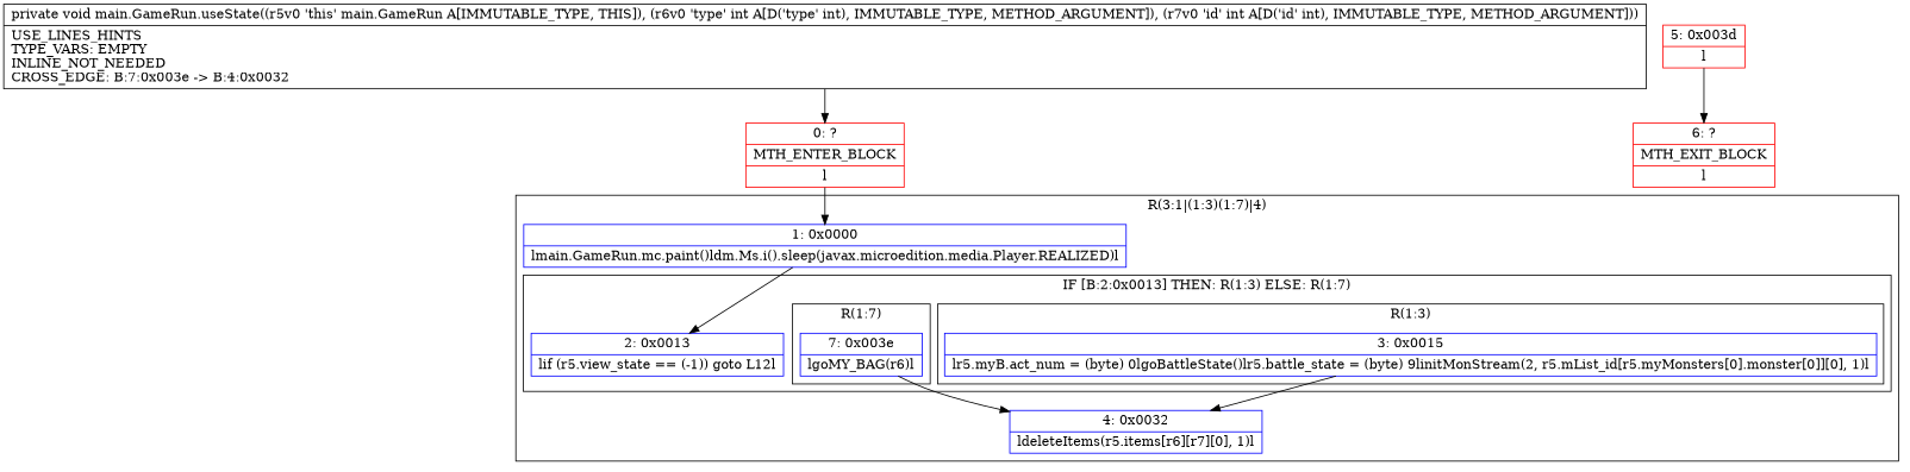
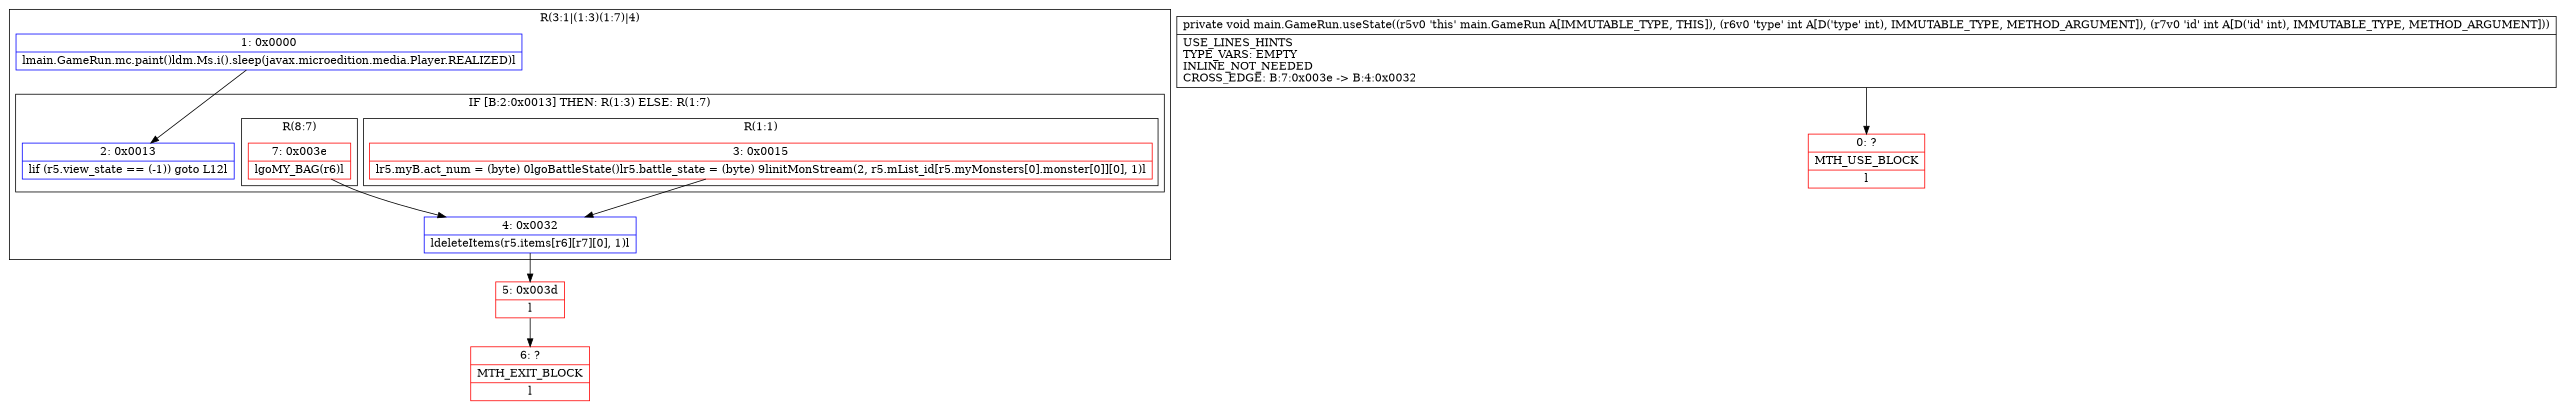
  digraph {
    node [color=blue shape=record]
-   n1 [label="{3\:\ 0x0015|lr5.myB.act_num = (byte) 0lgoBattleState()lr5.battle_state = (byte) 9linitMonStream(2, r5.mList_id[r5.myMonsters[0].monster[0]][0], 1)l}"]
-   n2 [label="{7\:\ 0x003e|lgoMY_BAG(r6)l}"]
+   n1 [color=red label="{3\:\ 0x0015|lr5.myB.act_num = (byte) 0lgoBattleState()lr5.battle_state = (byte) 9linitMonStream(2, r5.mList_id[r5.myMonsters[0].monster[0]][0], 1)l}"]
+   n2 [color=red label="{7\:\ 0x003e|lgoMY_BAG(r6)l}"]
    n3 [label="{2\:\ 0x0013|lif (r5.view_state == (\-1)) goto L12l}"]
    n4 [label="{1\:\ 0x0000|lmain.GameRun.mc.paint()ldm.Ms.i().sleep(javax.microedition.media.Player.REALIZED)l}"]
    n5 [label="{4\:\ 0x0032|ldeleteItems(r5.items[r6][r7][0], 1)l}"]
    n6 [color=red label="{5\:\ 0x003d|l}"]
    n7 [color=red label="{6\:\ ?|MTH_EXIT_BLOCK\l|l}"]
-   n8 [color=red label="{0\:\ ?|MTH_ENTER_BLOCK\l|l}"]
+   n8 [color=red label="{0\:\ ?|MTH_USE_BLOCK\l|l}"]
    n9 [label="{private void main.GameRun.useState((r5v0 'this' main.GameRun A[IMMUTABLE_TYPE, THIS]), (r6v0 'type' int A[D('type' int), IMMUTABLE_TYPE, METHOD_ARGUMENT]), (r7v0 'id' int A[D('id' int), IMMUTABLE_TYPE, METHOD_ARGUMENT]))  | USE_LINES_HINTS\lTYPE_VARS: EMPTY\lINLINE_NOT_NEEDED\lCROSS_EDGE: B:7:0x003e \-\> B:4:0x0032\l}" color=""]
    subgraph cluster_1 {
      label="R(3:1|(1:3)(1:7)|4)"
      n4
      n5
      subgraph cluster_2 {
        label="IF [B:2:0x0013] THEN: R(1:3) ELSE: R(1:7)"
        n3
        subgraph cluster_3 {
-         label="R(1:3)"
+         label="R(1:1)"
          n1
        }
        subgraph cluster_4 {
-         label="R(1:7)"
+         label="R(8:7)"
          n2
        }
      }
    }
    n1 -> n5
    n2 -> n5
    n4 -> n3
+   n5 -> n6
    n6 -> n7
-   n8 -> n4
    n9 -> n8
  }
